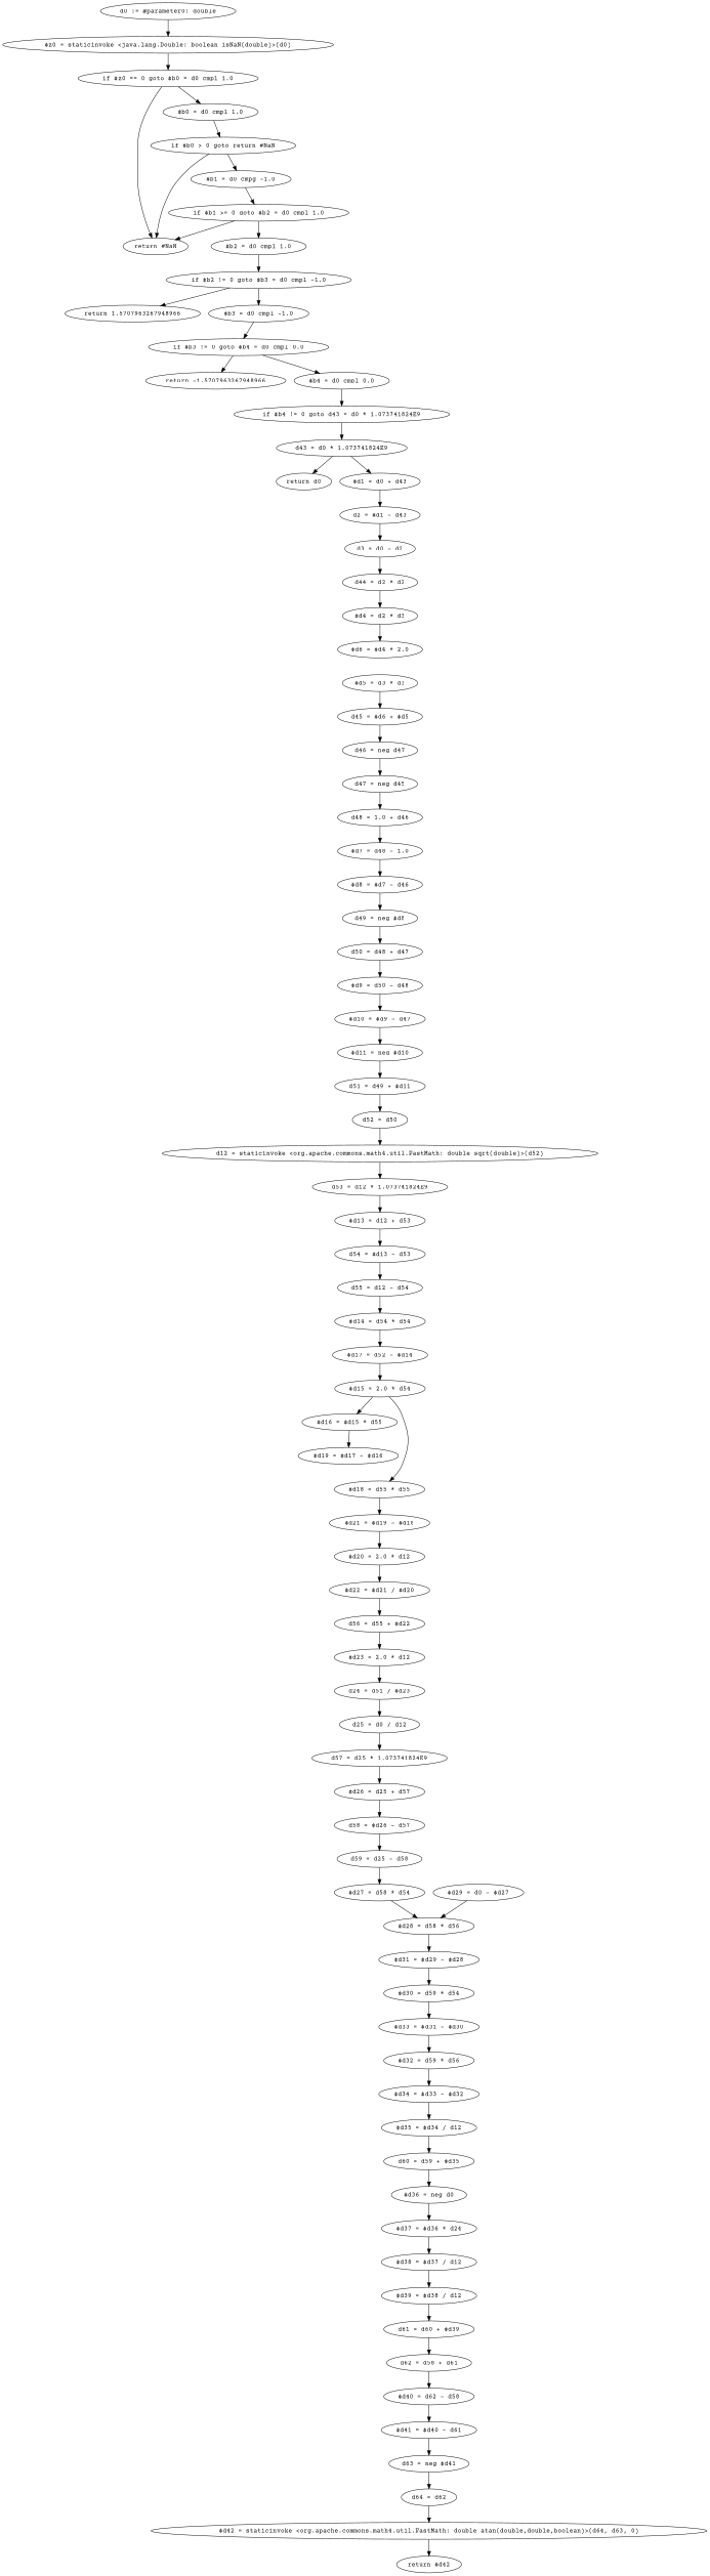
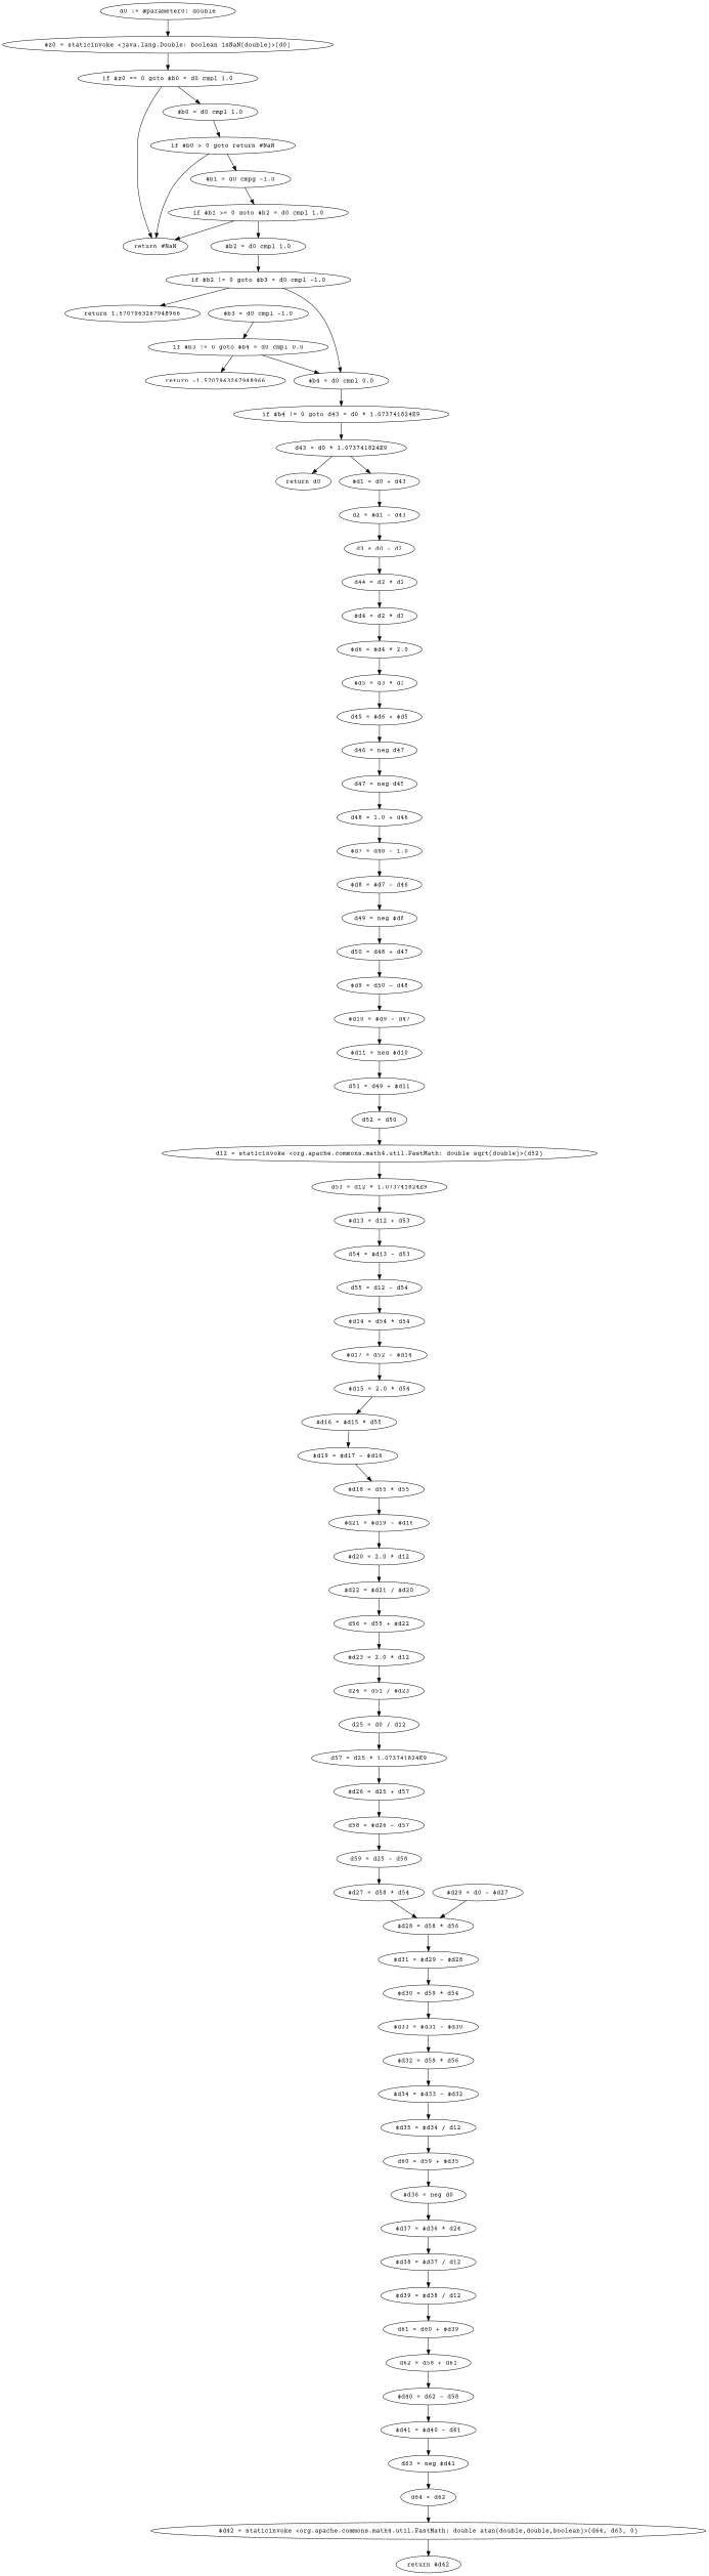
  digraph {
    fontname="Courier Prime"
    node [fontname="Courier Prime"]
    edge [fontname="Courier Prime"]
    "d0 := @parameter0: double"
    "$z0 = staticinvoke <java.lang.Double: boolean isNaN(double)>(d0)"
    "if $z0 == 0 goto $b0 = d0 cmpl 1.0"
    "return #NaN"
    "$b0 = d0 cmpl 1.0"
    "if $b0 > 0 goto return #NaN"
    "$b1 = d0 cmpg -1.0"
    "if $b1 >= 0 goto $b2 = d0 cmpl 1.0"
    "$b2 = d0 cmpl 1.0"
    "if $b2 != 0 goto $b3 = d0 cmpl -1.0"
    "return 1.5707963267948966"
    "$b3 = d0 cmpl -1.0"
    "if $b3 != 0 goto $b4 = d0 cmpl 0.0"
    "return -1.5707963267948966"
    "$b4 = d0 cmpl 0.0"
    "if $b4 != 0 goto d43 = d0 * 1.073741824E9"
    "d43 = d0 * 1.073741824E9"
    "return d0"
    "$d1 = d0 + d43"
    "d2 = $d1 - d43"
    "d3 = d0 - d2"
    "d44 = d2 * d2"
    "$d4 = d2 * d3"
    "$d6 = $d4 * 2.0"
    "$d5 = d3 * d3"
    "d45 = $d6 + $d5"
    n27 [label="d46 = neg d47"]
    "d47 = neg d45"
    "d48 = 1.0 + d46"
    "$d7 = d48 - 1.0"
    "$d8 = $d7 - d46"
    "d49 = neg $d8"
    "d50 = d48 + d47"
    "$d9 = d50 - d48"
    "$d10 = $d9 - d47"
    "$d11 = neg $d10"
    "d51 = d49 + $d11"
    "d52 = d50"
    "d12 = staticinvoke <org.apache.commons.math4.util.FastMath: double sqrt(double)>(d52)"
    "d53 = d12 * 1.073741824E9"
    "$d13 = d12 + d53"
    "d54 = $d13 - d53"
    "d55 = d12 - d54"
    "$d14 = d54 * d54"
    "$d17 = d52 - $d14"
    "$d15 = 2.0 * d54"
    "$d16 = $d15 * d55"
    "$d19 = $d17 - $d16"
    "$d18 = d55 * d55"
    "$d21 = $d19 - $d18"
    "$d20 = 2.0 * d12"
    "$d22 = $d21 / $d20"
    "d56 = d55 + $d22"
    "$d23 = 2.0 * d12"
    "d24 = d51 / $d23"
    "d25 = d0 / d12"
    "d57 = d25 * 1.073741824E9"
    "$d26 = d25 + d57"
    "d58 = $d26 - d57"
    "d59 = d25 - d58"
    "$d27 = d58 * d54"
    "$d28 = d58 * d56"
    "$d29 = d0 - $d27"
    "$d31 = $d29 - $d28"
    "$d30 = d59 * d54"
    "$d33 = $d31 - $d30"
    "$d32 = d59 * d56"
    "$d34 = $d33 - $d32"
    "$d35 = $d34 / d12"
    "d60 = d59 + $d35"
    "$d36 = neg d0"
    "$d37 = $d36 * d24"
    "$d38 = $d37 / d12"
    "$d39 = $d38 / d12"
    "d61 = d60 + $d39"
    "d62 = d58 + d61"
    "$d40 = d62 - d58"
    "$d41 = $d40 - d61"
    "d63 = neg $d41"
    "d64 = d62"
    "$d42 = staticinvoke <org.apache.commons.math4.util.FastMath: double atan(double,double,boolean)>(d64, d63, 0)"
    "return $d42"
    "d0 := @parameter0: double" -> "$z0 = staticinvoke <java.lang.Double: boolean isNaN(double)>(d0)"
    "$z0 = staticinvoke <java.lang.Double: boolean isNaN(double)>(d0)" -> "if $z0 == 0 goto $b0 = d0 cmpl 1.0"
    "if $z0 == 0 goto $b0 = d0 cmpl 1.0" -> "return #NaN"
    "if $z0 == 0 goto $b0 = d0 cmpl 1.0" -> "$b0 = d0 cmpl 1.0"
    "$b0 = d0 cmpl 1.0" -> "if $b0 > 0 goto return #NaN"
    "if $b0 > 0 goto return #NaN" -> "return #NaN"
    "if $b0 > 0 goto return #NaN" -> "$b1 = d0 cmpg -1.0"
    "$b1 = d0 cmpg -1.0" -> "if $b1 >= 0 goto $b2 = d0 cmpl 1.0"
    "if $b1 >= 0 goto $b2 = d0 cmpl 1.0" -> "return #NaN"
    "if $b1 >= 0 goto $b2 = d0 cmpl 1.0" -> "$b2 = d0 cmpl 1.0"
    "$b2 = d0 cmpl 1.0" -> "if $b2 != 0 goto $b3 = d0 cmpl -1.0"
    "if $b2 != 0 goto $b3 = d0 cmpl -1.0" -> "return 1.5707963267948966"
-   "if $b2 != 0 goto $b3 = d0 cmpl -1.0" -> "$b3 = d0 cmpl -1.0"
+   "if $b2 != 0 goto $b3 = d0 cmpl -1.0" -> "$b4 = d0 cmpl 0.0"
    "$b3 = d0 cmpl -1.0" -> "if $b3 != 0 goto $b4 = d0 cmpl 0.0"
    "if $b3 != 0 goto $b4 = d0 cmpl 0.0" -> "return -1.5707963267948966"
    "if $b3 != 0 goto $b4 = d0 cmpl 0.0" -> "$b4 = d0 cmpl 0.0"
    "$b4 = d0 cmpl 0.0" -> "if $b4 != 0 goto d43 = d0 * 1.073741824E9"
    "if $b4 != 0 goto d43 = d0 * 1.073741824E9" -> "d43 = d0 * 1.073741824E9"
    "d43 = d0 * 1.073741824E9" -> "return d0"
    "d43 = d0 * 1.073741824E9" -> "$d1 = d0 + d43"
    "$d1 = d0 + d43" -> "d2 = $d1 - d43"
    "d2 = $d1 - d43" -> "d3 = d0 - d2"
    "d3 = d0 - d2" -> "d44 = d2 * d2"
    "d44 = d2 * d2" -> "$d4 = d2 * d3"
    "$d4 = d2 * d3" -> "$d6 = $d4 * 2.0"
+   "$d6 = $d4 * 2.0" -> "$d5 = d3 * d3"
    "$d5 = d3 * d3" -> "d45 = $d6 + $d5"
    "d45 = $d6 + $d5" -> n27
    n27 -> "d47 = neg d45"
    "d47 = neg d45" -> "d48 = 1.0 + d46"
    "d48 = 1.0 + d46" -> "$d7 = d48 - 1.0"
    "$d7 = d48 - 1.0" -> "$d8 = $d7 - d46"
    "$d8 = $d7 - d46" -> "d49 = neg $d8"
    "d49 = neg $d8" -> "d50 = d48 + d47"
    "d50 = d48 + d47" -> "$d9 = d50 - d48"
    "$d9 = d50 - d48" -> "$d10 = $d9 - d47"
    "$d10 = $d9 - d47" -> "$d11 = neg $d10"
    "$d11 = neg $d10" -> "d51 = d49 + $d11"
    "d51 = d49 + $d11" -> "d52 = d50"
    "d52 = d50" -> "d12 = staticinvoke <org.apache.commons.math4.util.FastMath: double sqrt(double)>(d52)"
    "d12 = staticinvoke <org.apache.commons.math4.util.FastMath: double sqrt(double)>(d52)" -> "d53 = d12 * 1.073741824E9"
    "d53 = d12 * 1.073741824E9" -> "$d13 = d12 + d53"
    "$d13 = d12 + d53" -> "d54 = $d13 - d53"
    "d54 = $d13 - d53" -> "d55 = d12 - d54"
    "d55 = d12 - d54" -> "$d14 = d54 * d54"
    "$d14 = d54 * d54" -> "$d17 = d52 - $d14"
    "$d17 = d52 - $d14" -> "$d15 = 2.0 * d54"
    "$d15 = 2.0 * d54" -> "$d16 = $d15 * d55"
    "$d16 = $d15 * d55" -> "$d19 = $d17 - $d16"
-   "$d15 = 2.0 * d54" -> "$d18 = d55 * d55"
+   "$d19 = $d17 - $d16" -> "$d18 = d55 * d55"
    "$d18 = d55 * d55" -> "$d21 = $d19 - $d18"
    "$d21 = $d19 - $d18" -> "$d20 = 2.0 * d12"
    "$d20 = 2.0 * d12" -> "$d22 = $d21 / $d20"
    "$d22 = $d21 / $d20" -> "d56 = d55 + $d22"
    "d56 = d55 + $d22" -> "$d23 = 2.0 * d12"
    "$d23 = 2.0 * d12" -> "d24 = d51 / $d23"
    "d24 = d51 / $d23" -> "d25 = d0 / d12"
    "d25 = d0 / d12" -> "d57 = d25 * 1.073741824E9"
    "d57 = d25 * 1.073741824E9" -> "$d26 = d25 + d57"
    "$d26 = d25 + d57" -> "d58 = $d26 - d57"
    "d58 = $d26 - d57" -> "d59 = d25 - d58"
    "d59 = d25 - d58" -> "$d27 = d58 * d54"
    "$d27 = d58 * d54" -> "$d28 = d58 * d56"
    "$d28 = d58 * d56" -> "$d31 = $d29 - $d28"
    "$d29 = d0 - $d27" -> "$d28 = d58 * d56"
    "$d31 = $d29 - $d28" -> "$d30 = d59 * d54"
    "$d30 = d59 * d54" -> "$d33 = $d31 - $d30"
    "$d33 = $d31 - $d30" -> "$d32 = d59 * d56"
    "$d32 = d59 * d56" -> "$d34 = $d33 - $d32"
    "$d34 = $d33 - $d32" -> "$d35 = $d34 / d12"
    "$d35 = $d34 / d12" -> "d60 = d59 + $d35"
    "d60 = d59 + $d35" -> "$d36 = neg d0"
    "$d36 = neg d0" -> "$d37 = $d36 * d24"
    "$d37 = $d36 * d24" -> "$d38 = $d37 / d12"
    "$d38 = $d37 / d12" -> "$d39 = $d38 / d12"
    "$d39 = $d38 / d12" -> "d61 = d60 + $d39"
    "d61 = d60 + $d39" -> "d62 = d58 + d61"
    "d62 = d58 + d61" -> "$d40 = d62 - d58"
    "$d40 = d62 - d58" -> "$d41 = $d40 - d61"
    "$d41 = $d40 - d61" -> "d63 = neg $d41"
    "d63 = neg $d41" -> "d64 = d62"
    "d64 = d62" -> "$d42 = staticinvoke <org.apache.commons.math4.util.FastMath: double atan(double,double,boolean)>(d64, d63, 0)"
    "$d42 = staticinvoke <org.apache.commons.math4.util.FastMath: double atan(double,double,boolean)>(d64, d63, 0)" -> "return $d42"
  }
